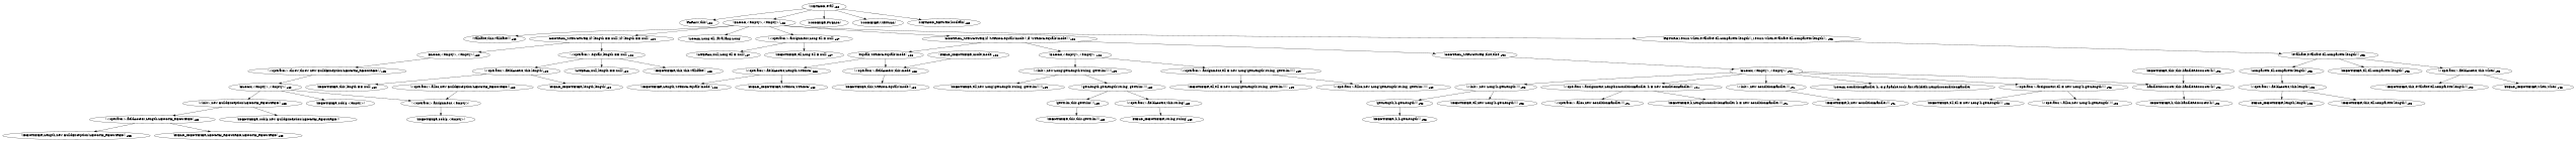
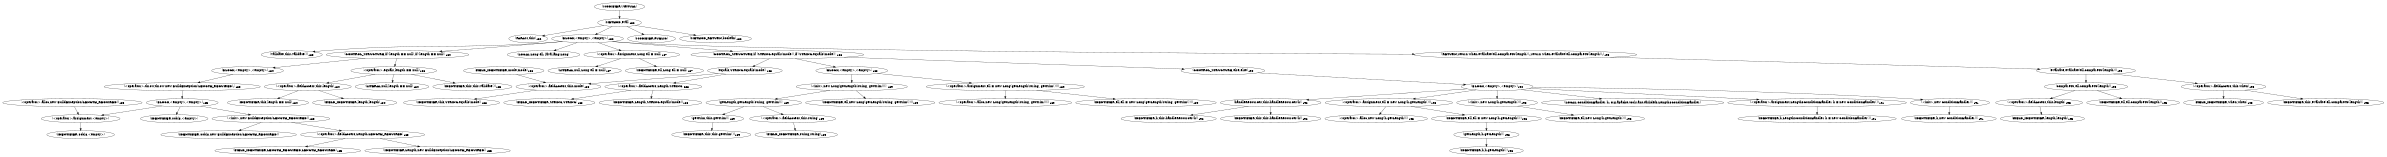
  digraph {
    n1 [label=<(METHOD,eval)<SUB>182</SUB>>]
    n2 [label=<(PARAM,this)<SUB>182</SUB>>]
    n3 [label=<(BLOCK,&lt;empty&gt;,&lt;empty&gt;)<SUB>182</SUB>>]
    n4 [label=<(MODIFIER,PUBLIC)>]
    n5 [label=<(MODIFIER,VIRTUAL)>]
    n6 [label=<(METHOD_RETURN,boolean)<SUB>182</SUB>>]
    n7 [label=<(validate,this.validate())<SUB>183</SUB>>]
    n8 [label=<(CONTROL_STRUCTURE,if (length == null),if (length == null))<SUB>184</SUB>>]
    n9 [label=<(LOCAL,Long ell: java.lang.Long)>]
    n10 [label=<(&lt;operator&gt;.assignment,Long ell = null)<SUB>187</SUB>>]
    n11 [label=<(CONTROL_STRUCTURE,if (STRING.equals(mode)),if (STRING.equals(mode)))<SUB>188</SUB>>]
    n12 [label=<(RETURN,return when.evaluate(ell.compareTo(length));,return when.evaluate(ell.compareTo(length));)<SUB>195</SUB>>]
    n13 [label=<(&lt;operator&gt;.equals,length == null)<SUB>188</SUB>>]
    n14 [label=<(BLOCK,&lt;empty&gt;,&lt;empty&gt;)<SUB>184</SUB>>]
    n15 [label=<(IDENTIFIER,ell,Long ell = null)<SUB>187</SUB>>]
    n16 [label=<(LITERAL,null,Long ell = null)<SUB>187</SUB>>]
    n17 [label=<(equals,STRING.equals(mode))<SUB>188</SUB>>]
    n18 [label=<(BLOCK,&lt;empty&gt;,&lt;empty&gt;)<SUB>188</SUB>>]
    n19 [label=<(CONTROL_STRUCTURE,else,else)<SUB>190</SUB>>]
    n20 [label=<(evaluate,evaluate(ell.compareTo(length)))<SUB>195</SUB>>]
    n21 [label=<(IDENTIFIER,this,this.validate())<SUB>183</SUB>>]
    n22 [label=<(&lt;operator&gt;.fieldAccess,this.length)<SUB>184</SUB>>]
    n23 [label=<(LITERAL,null,length == null)<SUB>184</SUB>>]
    n24 [label=<(&lt;operator&gt;.throw,throw new BuildException(LENGTH_REQUIRED);)<SUB>185</SUB>>]
    n25 [label=<(IDENTIFIER,this,length == null)<SUB>184</SUB>>]
    n26 [label=<(FIELD_IDENTIFIER,length,length)<SUB>184</SUB>>]
    n27 [label=<(BLOCK,&lt;empty&gt;,&lt;empty&gt;)<SUB>185</SUB>>]
    n28 [label=<(&lt;operator&gt;.assignment,&lt;empty&gt;)>]
    n29 [label=<(&lt;init&gt;,new BuildException(LENGTH_REQUIRED))<SUB>185</SUB>>]
    n30 [label=<(IDENTIFIER,$obj8,&lt;empty&gt;)>]
    n31 [label=<(IDENTIFIER,$obj8,&lt;empty&gt;)>]
    n32 [label=<(IDENTIFIER,$obj8,new BuildException(LENGTH_REQUIRED))>]
    n33 [label=<(&lt;operator&gt;.fieldAccess,Length.LENGTH_REQUIRED)<SUB>185</SUB>>]
    n34 [label=<(&lt;operator&gt;.alloc,new BuildException(LENGTH_REQUIRED))<SUB>185</SUB>>]
    n35 [label=<(IDENTIFIER,Length,new BuildException(LENGTH_REQUIRED))<SUB>155</SUB>>]
    n36 [label=<(FIELD_IDENTIFIER,LENGTH_REQUIRED,LENGTH_REQUIRED)<SUB>185</SUB>>]
    n37 [label=<(&lt;operator&gt;.fieldAccess,Length.STRING)<SUB>688</SUB>>]
    n38 [label=<(&lt;operator&gt;.fieldAccess,this.mode)<SUB>188</SUB>>]
    n39 [label=<(&lt;operator&gt;.assignment,ell = new Long(getLength(string, getTrim())))<SUB>189</SUB>>]
    n40 [label=<(&lt;init&gt;,new Long(getLength(string, getTrim())))<SUB>189</SUB>>]
    n41 [label=<(BLOCK,&lt;empty&gt;,&lt;empty&gt;)<SUB>190</SUB>>]
    n42 [label=<(IDENTIFIER,Length,STRING.equals(mode))<SUB>188</SUB>>]
    n43 [label=<(FIELD_IDENTIFIER,STRING,STRING)<SUB>188</SUB>>]
    n44 [label=<(IDENTIFIER,this,STRING.equals(mode))<SUB>188</SUB>>]
    n45 [label=<(FIELD_IDENTIFIER,mode,mode)<SUB>188</SUB>>]
    n46 [label=<(IDENTIFIER,ell,ell = new Long(getLength(string, getTrim())))<SUB>189</SUB>>]
    n47 [label=<(&lt;operator&gt;.alloc,new Long(getLength(string, getTrim())))<SUB>189</SUB>>]
    n48 [label=<(IDENTIFIER,ell,new Long(getLength(string, getTrim())))<SUB>189</SUB>>]
    n49 [label=<(getLength,getLength(string, getTrim()))<SUB>189</SUB>>]
    n50 [label=<(&lt;operator&gt;.fieldAccess,this.string)<SUB>189</SUB>>]
    n51 [label=<(getTrim,this.getTrim())<SUB>189</SUB>>]
    n52 [label=<(FIELD_IDENTIFIER,string,string)<SUB>189</SUB>>]
    n53 [label=<(IDENTIFIER,this,this.getTrim())<SUB>189</SUB>>]
    n54 [label=<(LOCAL,ConditionHandler h: org.apache.tools.ant.taskdefs.Length$ConditionHandler)>]
    n55 [label=<(&lt;operator&gt;.assignment,Length$ConditionHandler h = new ConditionHandler())<SUB>191</SUB>>]
    n56 [label=<(&lt;init&gt;,new ConditionHandler())<SUB>191</SUB>>]
    n57 [label=<(handleResources,this.handleResources(h))<SUB>192</SUB>>]
    n58 [label=<(&lt;operator&gt;.assignment,ell = new Long(h.getLength()))<SUB>193</SUB>>]
    n59 [label=<(&lt;init&gt;,new Long(h.getLength()))<SUB>193</SUB>>]
    n60 [label=<(IDENTIFIER,h,Length$ConditionHandler h = new ConditionHandler())<SUB>191</SUB>>]
-   n61 [label=<(&lt;operator&gt;.alloc,new ConditionHandler())<SUB>191</SUB>>]
    n62 [label=<(IDENTIFIER,h,new ConditionHandler())<SUB>191</SUB>>]
    n63 [label=<(IDENTIFIER,this,this.handleResources(h))<SUB>192</SUB>>]
    n64 [label=<(IDENTIFIER,h,this.handleResources(h))<SUB>192</SUB>>]
    n65 [label=<(IDENTIFIER,ell,ell = new Long(h.getLength()))<SUB>193</SUB>>]
    n66 [label=<(&lt;operator&gt;.alloc,new Long(h.getLength()))<SUB>193</SUB>>]
    n67 [label=<(IDENTIFIER,ell,new Long(h.getLength()))<SUB>193</SUB>>]
    n68 [label=<(getLength,h.getLength())<SUB>193</SUB>>]
    n69 [label=<(IDENTIFIER,h,h.getLength())<SUB>193</SUB>>]
    n70 [label=<(&lt;operator&gt;.fieldAccess,this.when)<SUB>195</SUB>>]
    n71 [label=<(compareTo,ell.compareTo(length))<SUB>195</SUB>>]
    n72 [label=<(IDENTIFIER,this,evaluate(ell.compareTo(length)))<SUB>195</SUB>>]
    n73 [label=<(FIELD_IDENTIFIER,when,when)<SUB>145</SUB>>]
    n74 [label=<(IDENTIFIER,ell,ell.compareTo(length))<SUB>195</SUB>>]
    n75 [label=<(&lt;operator&gt;.fieldAccess,this.length)<SUB>195</SUB>>]
-   n76 [label=<(IDENTIFIER,this,ell.compareTo(length))<SUB>195</SUB>>]
    n77 [label=<(FIELD_IDENTIFIER,length,length)<SUB>195</SUB>>]
    n1 -> n2
    n1 -> n3
    n1 -> n4
-   n1 -> n5
+   n5 -> n1
    n1 -> n6
    n3 -> n7
    n3 -> n8
    n3 -> n9
    n3 -> n10
    n3 -> n11
    n3 -> n12
    n8 -> n13
    n8 -> n14
    n10 -> n15
    n10 -> n16
    n11 -> n17
    n11 -> n18
    n11 -> n19
    n12 -> n20
    n13 -> n21
    n13 -> n22
    n13 -> n23
    n14 -> n24
    n17 -> n37
    n17 -> n38
    n18 -> n39
    n18 -> n40
    n19 -> n41
    n20 -> n70
    n20 -> n71
    n22 -> n25
    n22 -> n26
    n24 -> n27
    n27 -> n28
    n27 -> n29
    n27 -> n30
    n28 -> n31
    n29 -> n32
    n29 -> n33
    n33 -> n35
    n33 -> n36
    n34 -> n28
    n37 -> n42
    n37 -> n43
    n38 -> n44
    n39 -> n46
    n39 -> n47
    n40 -> n48
    n40 -> n49
    n41 -> n54
    n41 -> n55
    n41 -> n56
    n41 -> n57
    n41 -> n58
    n41 -> n59
    n45 -> n38
    n49 -> n50
    n49 -> n51
    n50 -> n52
    n51 -> n53
    n55 -> n60
-   n55 -> n61
    n56 -> n62
-   n63 -> n57
+   n57 -> n63
    n57 -> n64
    n58 -> n65
    n58 -> n66
    n59 -> n67
-   n59 -> n68
+   n65 -> n68
    n68 -> n69
    n70 -> n72
    n70 -> n73
-   n20 -> n74
+   n71 -> n74
    n71 -> n75
-   n75 -> n76
    n75 -> n77
  }
